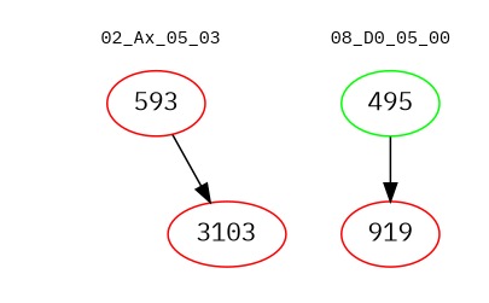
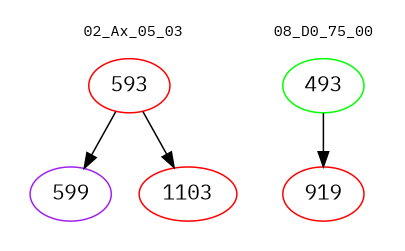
  digraph {
    fontname="IBM Plex Mono"
    node [color=red fontname="IBM Plex Mono"]
    edge [color=black fontname="IBM Plex Mono"]
    n1 [label=593]
-   n3 [label=3103]
-   n4 [color=green label=495]
+   n2 [color=purple label=599]
+   n3 [label=1103]
+   n4 [color=green label=493]
    n5 [label=919]
    subgraph cluster_1 {
      color=white
      fontsize=10
      label="02_Ax_05_03"
      n1
+     n2
      n3
    }
    subgraph cluster_2 {
      color=white
      fontsize=10
-     label="08_D0_05_00"
+     label="08_D0_75_00"
      n4
      n5
    }
+   n1 -> n2
    n1 -> n3
    n4 -> n5
  }
